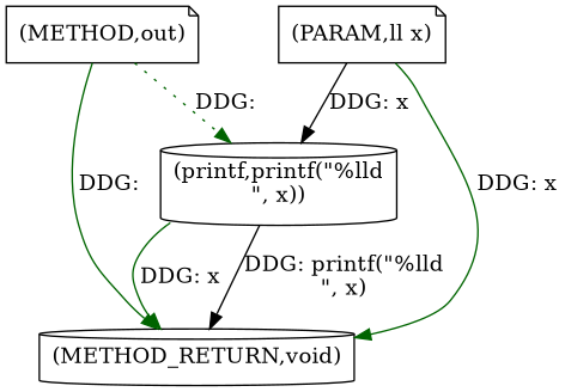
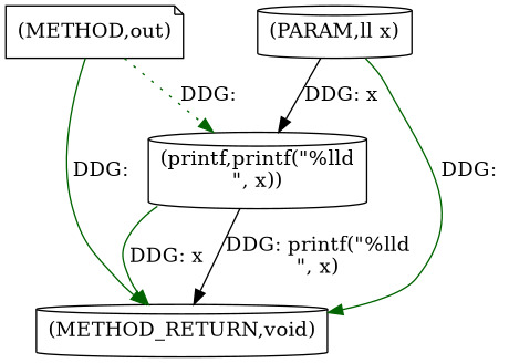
  digraph {
    node [shape=note]
    edge [color=darkgreen style=solid]
    n1 [label="(METHOD,out)"]
    n2 [label="(printf,printf(\"%lld\n\", x))" shape=cylinder]
    n3 [label="(METHOD_RETURN,void)" shape=cylinder]
-   n4 [label="(PARAM,ll x)"]
+   n4 [label="(PARAM,ll x)" shape=cylinder]
    n1 -> n2 [label="DDG: " style=dotted]
    n1 -> n3 [label="DDG: "]
    n2 -> n3 [label="DDG: x"]
    n2 -> n3 [color=black label="DDG: printf(\"%lld\n\", x)"]
    n4 -> n2 [color=black label="DDG: x"]
-   n4 -> n3 [label="DDG: x"]
+   n4 -> n3 [label="DDG: "]
  }
